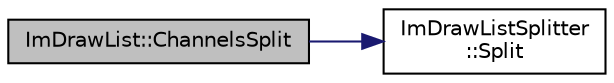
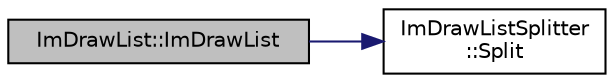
  digraph {
    rankdir=LR
    node [color=black fontname=Helvetica fontsize=10 shape=record style=filled]
-   n1 [fillcolor=grey75 fontcolor=black height=0.2 label="ImDrawList::ChannelsSplit" width=0.4]
+   n1 [fillcolor=grey75 fontcolor=black height=0.2 label="ImDrawList::ImDrawList" width=0.4]
    n2 [fillcolor=white height=0.2 label="ImDrawListSplitter\l::Split" width=0.4]
    n1 -> n2 [color=midnightblue fontname=Helvetica fontsize=10 labelfontname=Helvetica labelfontsize=10 style=solid]
  }
